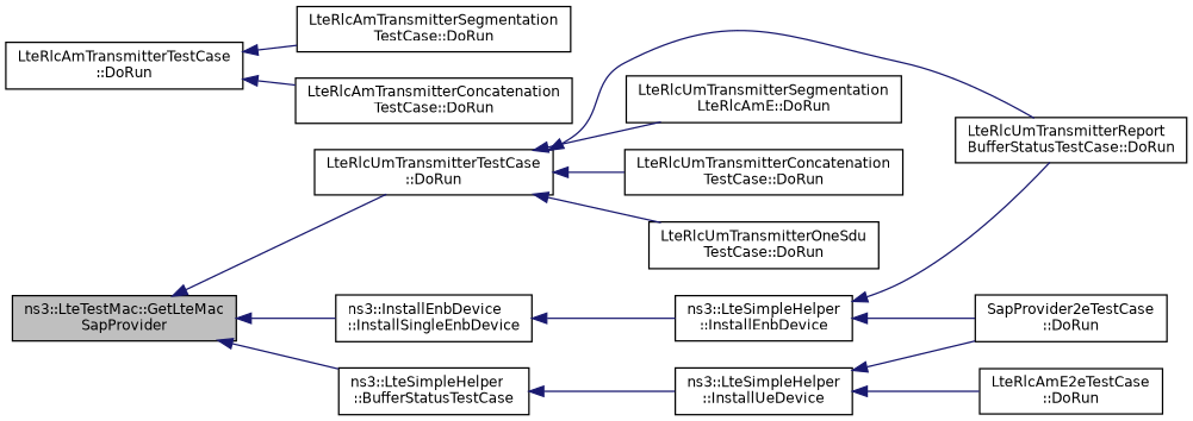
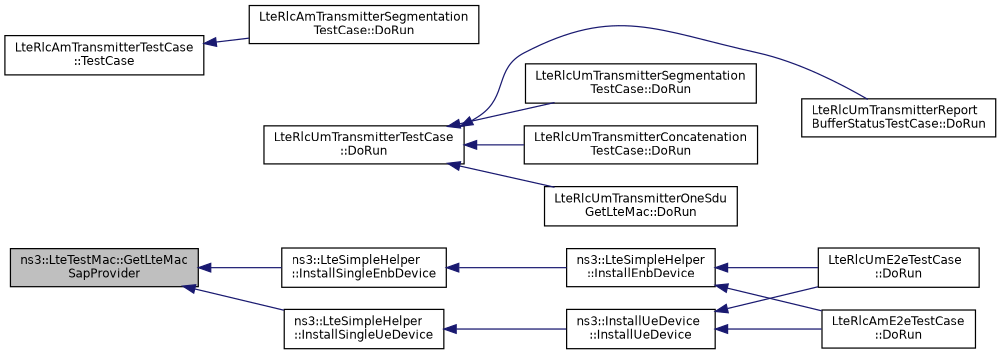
  digraph {
    rankdir=LR
    node [color=black fillcolor=white fontname=Helvetica fontsize=10 shape=record style=filled]
    edge [color=midnightblue dir=back fontname=Helvetica fontsize=10 labelfontname=Helvetica labelfontsize=10 style=solid]
    n1 [fillcolor=grey75 fontcolor=black height=0.2 label="ns3::LteTestMac::GetLteMac\lSapProvider" width=0.4]
-   n2 [height=0.2 label="ns3::InstallEnbDevice\l::InstallSingleEnbDevice" width=0.4]
-   n3 [height=0.2 label="ns3::LteSimpleHelper\l::BufferStatusTestCase" width=0.4]
+   n2 [height=0.2 label="ns3::LteSimpleHelper\l::InstallSingleEnbDevice" width=0.4]
+   n3 [height=0.2 label="ns3::LteSimpleHelper\l::InstallSingleUeDevice" width=0.4]
    n4 [height=0.2 label="LteRlcUmTransmitterTestCase\l::DoRun" width=0.4]
    n5 [height=0.2 label="ns3::LteSimpleHelper\l::InstallEnbDevice" width=0.4]
-   n6 [height=0.2 label="ns3::LteSimpleHelper\l::InstallUeDevice" width=0.4]
-   n7 [height=0.2 label="LteRlcAmTransmitterTestCase\l::DoRun" width=0.4]
+   n6 [height=0.2 label="ns3::InstallUeDevice\l::InstallUeDevice" width=0.4]
+   n7 [height=0.2 label="LteRlcAmTransmitterTestCase\l::TestCase" width=0.4]
    n8 [height=0.2 label="LteRlcAmTransmitterSegmentation\lTestCase::DoRun" width=0.4]
-   n9 [height=0.2 label="LteRlcAmTransmitterConcatenation\lTestCase::DoRun" width=0.4]
-   n10 [height=0.2 label="LteRlcUmTransmitterOneSdu\lTestCase::DoRun" width=0.4]
-   n11 [height=0.2 label="LteRlcUmTransmitterSegmentation\lLteRlcAmE::DoRun" width=0.4]
+   n10 [height=0.2 label="LteRlcUmTransmitterOneSdu\lGetLteMac::DoRun" width=0.4]
+   n11 [height=0.2 label="LteRlcUmTransmitterSegmentation\lTestCase::DoRun" width=0.4]
    n12 [height=0.2 label="LteRlcUmTransmitterConcatenation\lTestCase::DoRun" width=0.4]
    n13 [height=0.2 label="LteRlcUmTransmitterReport\lBufferStatusTestCase::DoRun" width=0.4]
    n14 [height=0.2 label="LteRlcAmE2eTestCase\l::DoRun" width=0.4]
-   n15 [height=0.2 label="SapProvider2eTestCase\l::DoRun" width=0.4]
+   n15 [height=0.2 label="LteRlcUmE2eTestCase\l::DoRun" width=0.4]
    n1 -> n2
    n1 -> n3
-   n1 -> n4
    n2 -> n5
    n3 -> n6
    n4 -> n10
    n4 -> n11
    n4 -> n12
    n4 -> n13
-   n5 -> n13
+   n5 -> n14
    n5 -> n15
    n6 -> n14
    n6 -> n15
    n7 -> n8
-   n7 -> n9
  }
